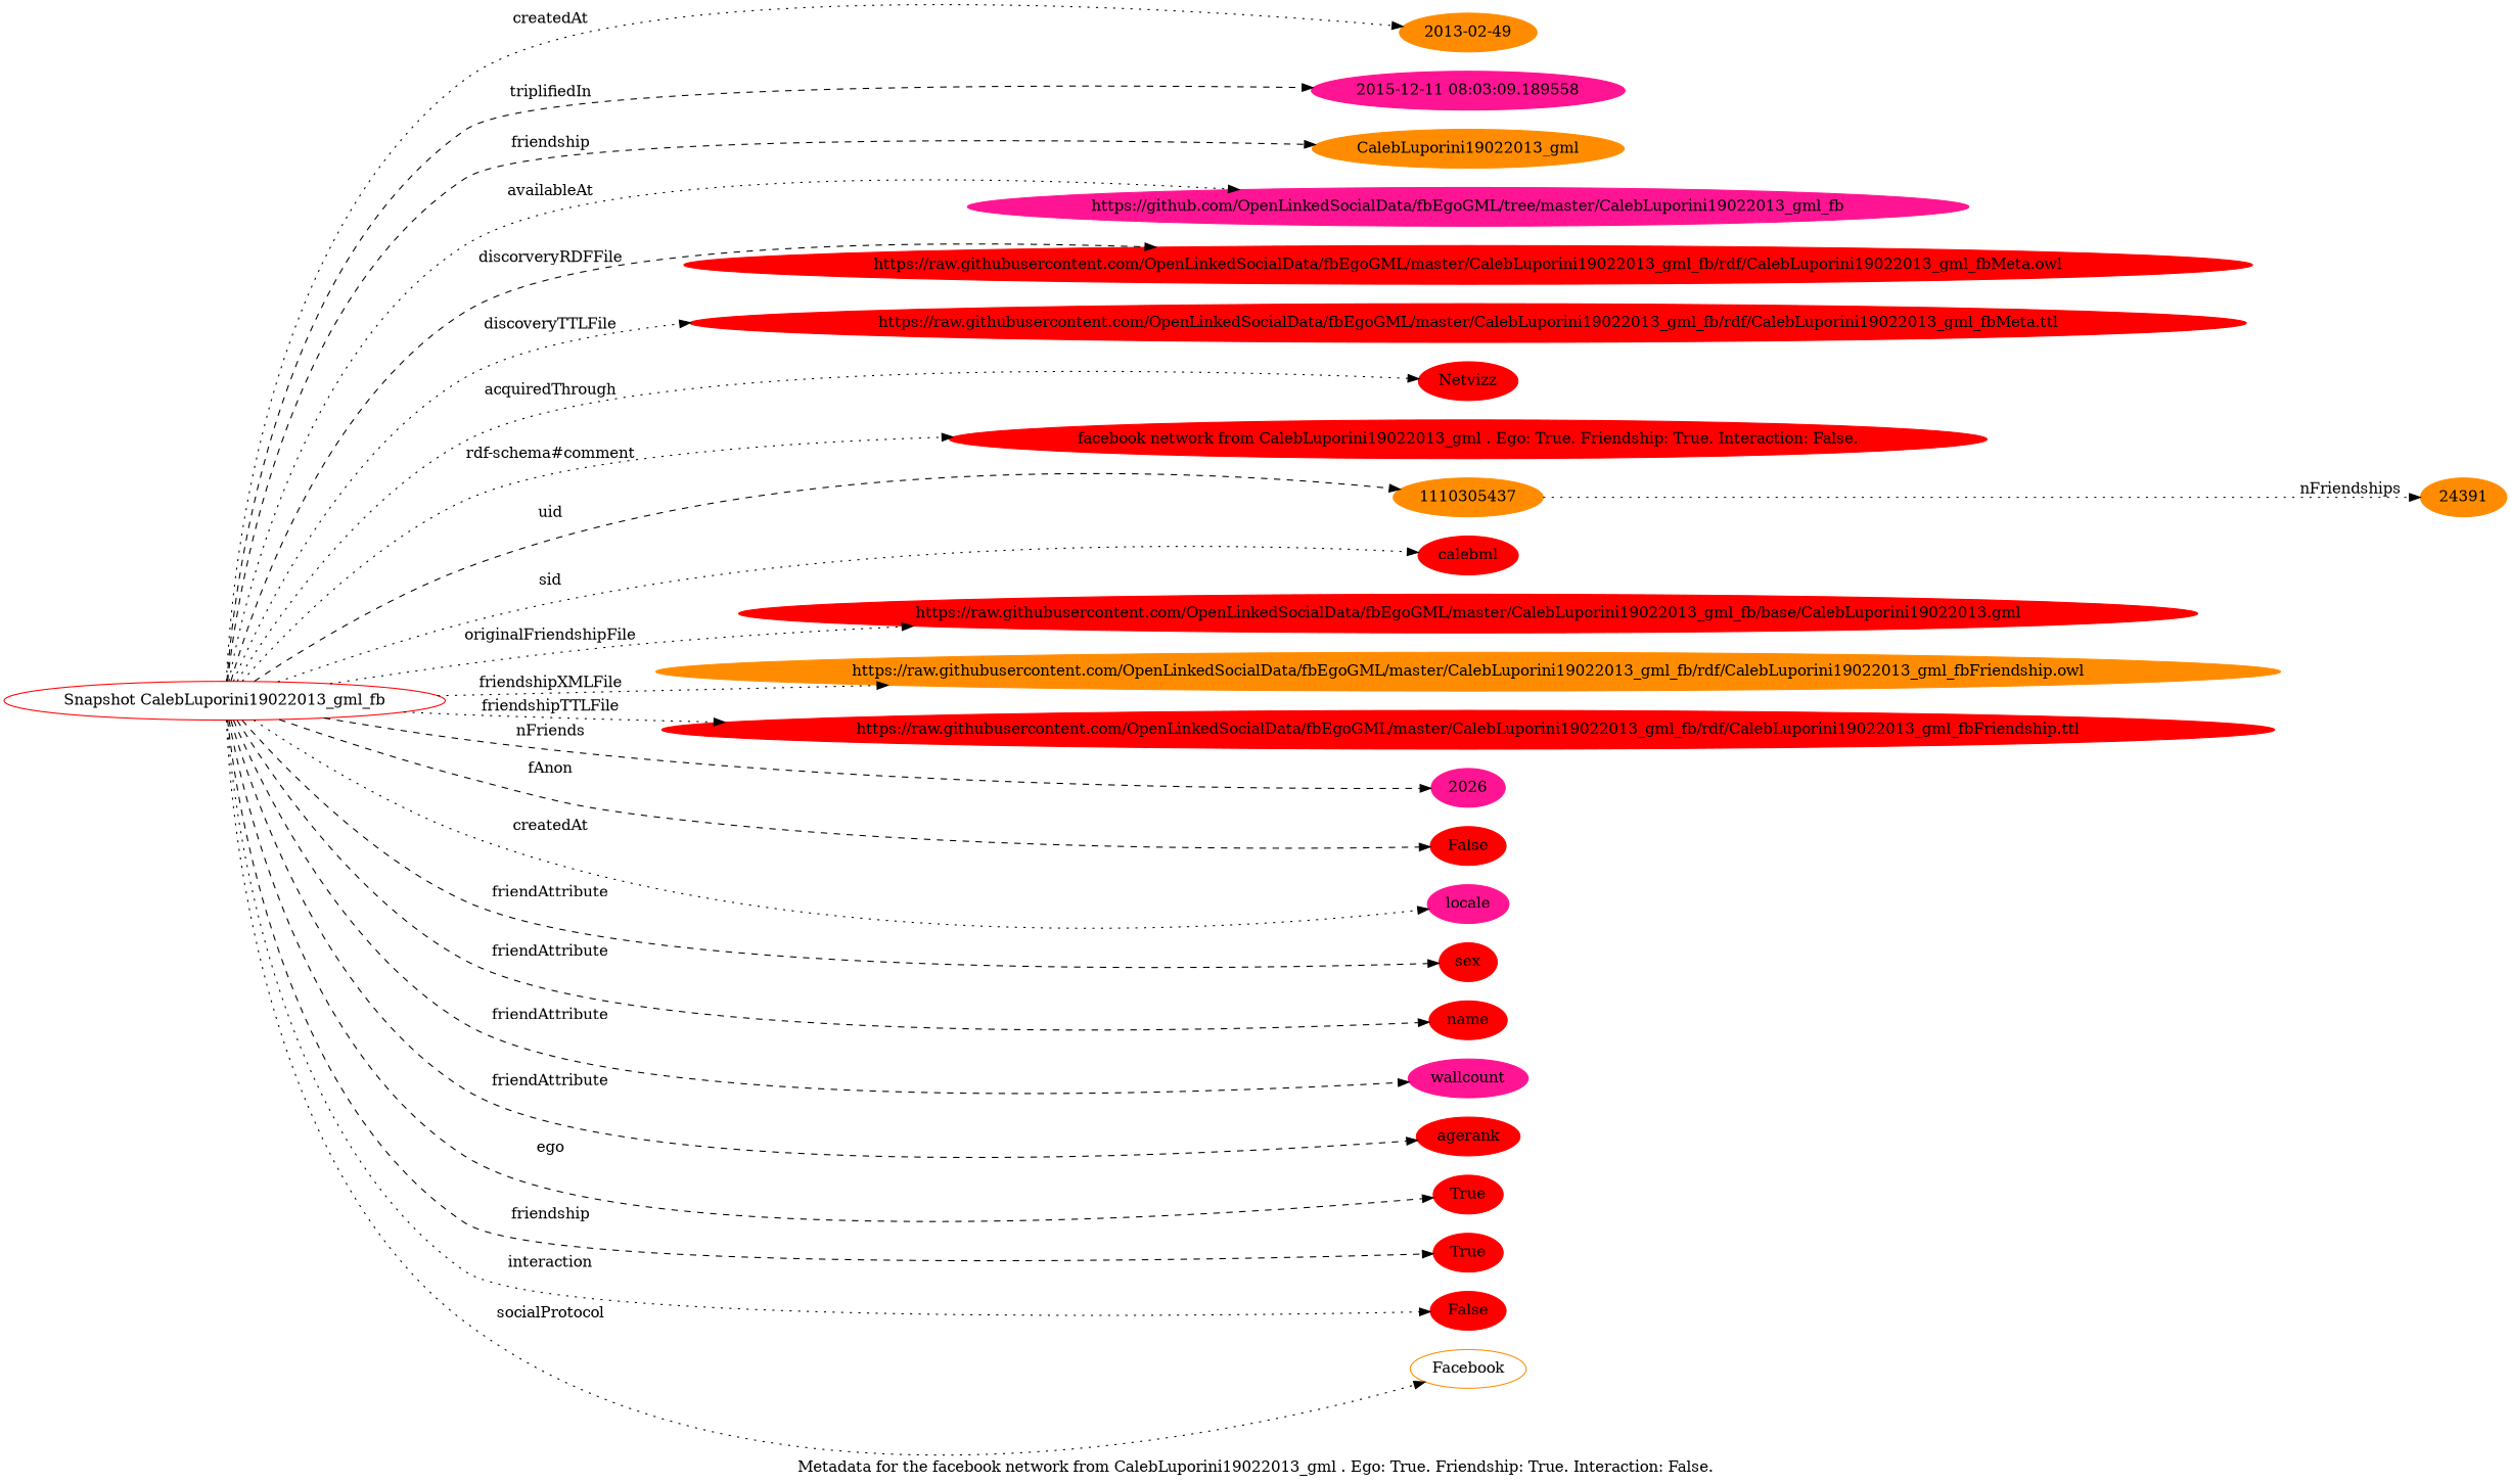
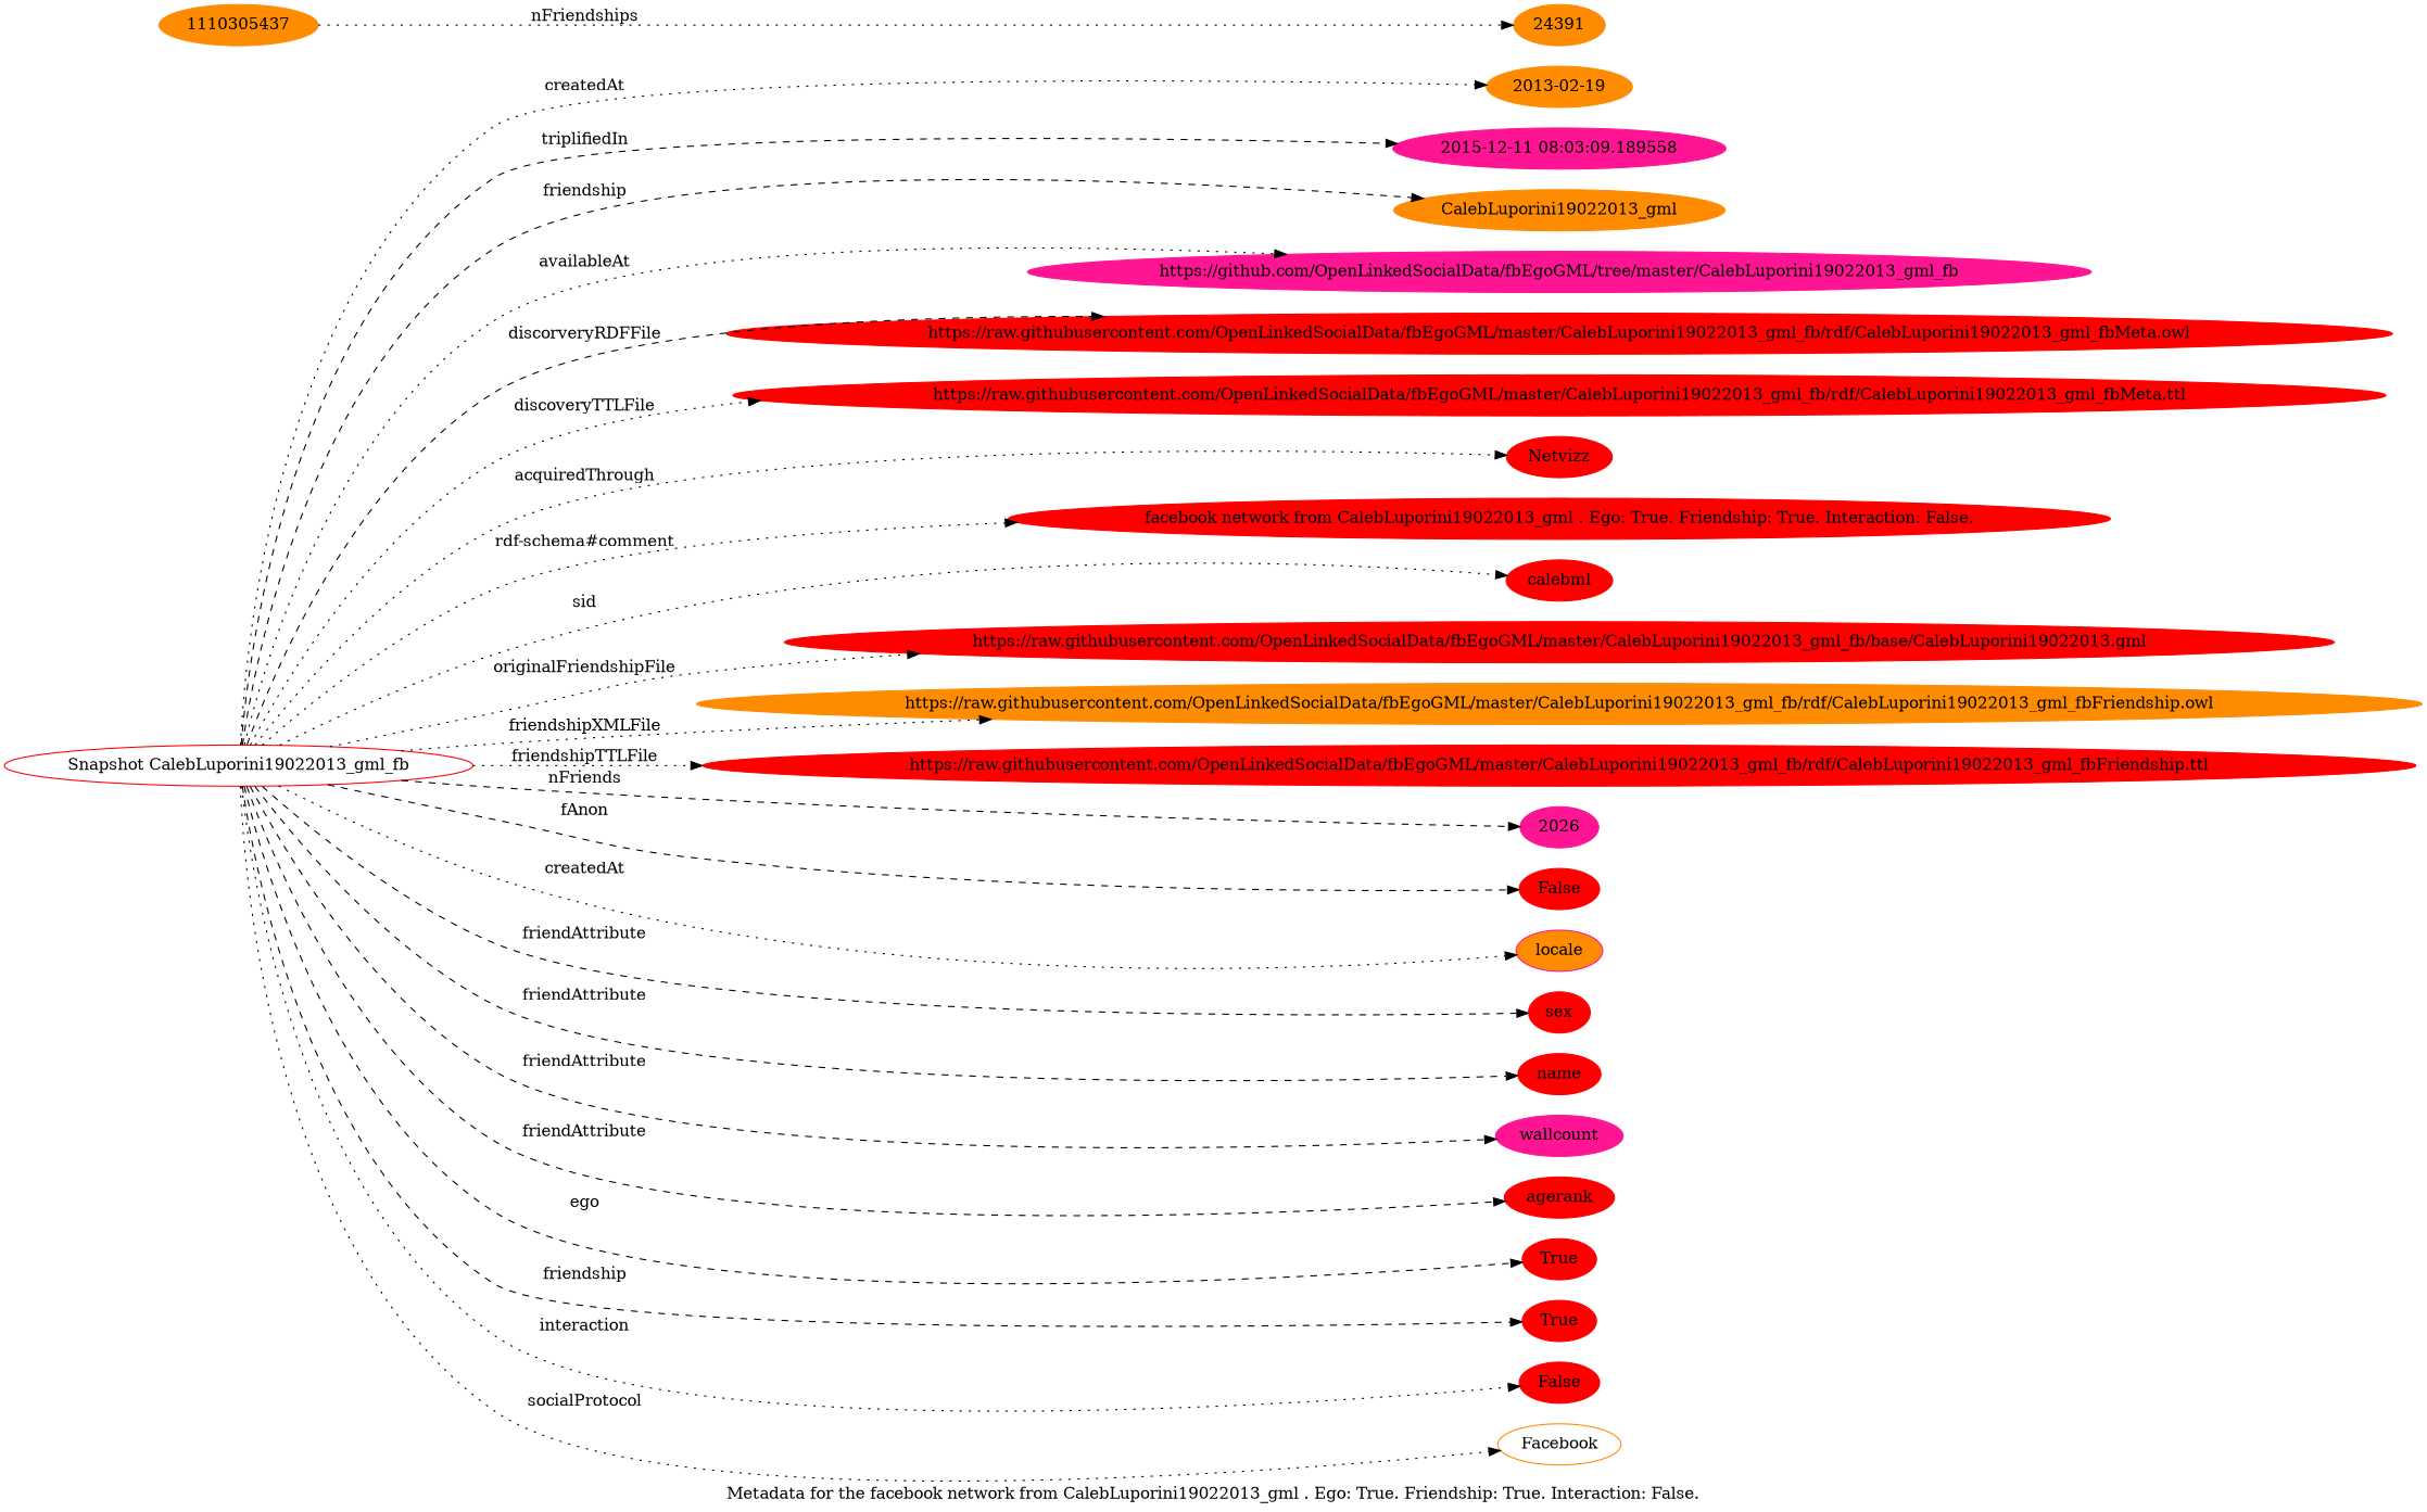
  digraph {
    label="Metadata for the facebook network from CalebLuporini19022013_gml . Ego: True. Friendship: True. Interaction: False."
    rankdir=LR
    node [color=red style=filled]
    edge [style=dotted]
-   n1 [color=darkorange label="2013-02-49"]
+   n1 [color=darkorange label="2013-02-19"]
    "Snapshot CalebLuporini19022013_gml_fb" [style=""]
    n3 [color=deeppink label="2015-12-11 08:03:09.189558"]
    n4 [color=darkorange label=CalebLuporini19022013_gml]
    n5 [color=deeppink label="https://github.com/OpenLinkedSocialData/fbEgoGML/tree/master/CalebLuporini19022013_gml_fb"]
    n6 [label="https://raw.githubusercontent.com/OpenLinkedSocialData/fbEgoGML/master/CalebLuporini19022013_gml_fb/rdf/CalebLuporini19022013_gml_fbMeta.owl"]
    n7 [label="https://raw.githubusercontent.com/OpenLinkedSocialData/fbEgoGML/master/CalebLuporini19022013_gml_fb/rdf/CalebLuporini19022013_gml_fbMeta.ttl"]
    n8 [label=Netvizz]
    n9 [label="facebook network from CalebLuporini19022013_gml . Ego: True. Friendship: True. Interaction: False."]
    n10 [color=darkorange label=1110305437]
    n11 [label=calebml]
    n12 [label="https://raw.githubusercontent.com/OpenLinkedSocialData/fbEgoGML/master/CalebLuporini19022013_gml_fb/base/CalebLuporini19022013.gml"]
    n13 [color=darkorange label="https://raw.githubusercontent.com/OpenLinkedSocialData/fbEgoGML/master/CalebLuporini19022013_gml_fb/rdf/CalebLuporini19022013_gml_fbFriendship.owl"]
    n14 [label="https://raw.githubusercontent.com/OpenLinkedSocialData/fbEgoGML/master/CalebLuporini19022013_gml_fb/rdf/CalebLuporini19022013_gml_fbFriendship.ttl"]
    n15 [color=deeppink label=2026]
    n16 [label=False]
-   n17 [color=deeppink label=locale]
+   n17 [color=deeppink label=locale fillcolor=darkorange]
    n18 [label=sex]
    n19 [label=name]
    n20 [color=deeppink label=wallcount]
    n21 [label=agerank]
    n22 [label=True]
    n23 [label=True]
    n24 [label=False]
    Facebook [color=darkorange style=""]
    n26 [color=darkorange label=24391]
    "Snapshot CalebLuporini19022013_gml_fb" -> n1 [label=createdAt]
    "Snapshot CalebLuporini19022013_gml_fb" -> n3 [label=triplifiedIn style=dashed]
    "Snapshot CalebLuporini19022013_gml_fb" -> n4 [label=friendship style=dashed]
    "Snapshot CalebLuporini19022013_gml_fb" -> n5 [label=availableAt]
    "Snapshot CalebLuporini19022013_gml_fb" -> n6 [label=discorveryRDFFile style=dashed]
    "Snapshot CalebLuporini19022013_gml_fb" -> n7 [label=discoveryTTLFile]
    "Snapshot CalebLuporini19022013_gml_fb" -> n8 [label=acquiredThrough]
    "Snapshot CalebLuporini19022013_gml_fb" -> n9 [label="rdf-schema#comment"]
-   "Snapshot CalebLuporini19022013_gml_fb" -> n10 [label=uid style=dashed]
    "Snapshot CalebLuporini19022013_gml_fb" -> n11 [label=sid]
    "Snapshot CalebLuporini19022013_gml_fb" -> n12 [label=originalFriendshipFile]
    "Snapshot CalebLuporini19022013_gml_fb" -> n13 [label=friendshipXMLFile]
    "Snapshot CalebLuporini19022013_gml_fb" -> n14 [label=friendshipTTLFile]
    "Snapshot CalebLuporini19022013_gml_fb" -> n15 [label=nFriends style=dashed]
    "Snapshot CalebLuporini19022013_gml_fb" -> n16 [label=fAnon style=dashed]
    "Snapshot CalebLuporini19022013_gml_fb" -> n17 [label=createdAt]
    "Snapshot CalebLuporini19022013_gml_fb" -> n18 [label=friendAttribute style=dashed]
    "Snapshot CalebLuporini19022013_gml_fb" -> n19 [label=friendAttribute style=dashed]
    "Snapshot CalebLuporini19022013_gml_fb" -> n20 [label=friendAttribute style=dashed]
    "Snapshot CalebLuporini19022013_gml_fb" -> n21 [label=friendAttribute style=dashed]
    "Snapshot CalebLuporini19022013_gml_fb" -> n22 [label=ego style=dashed]
    "Snapshot CalebLuporini19022013_gml_fb" -> n23 [label=friendship style=dashed]
    "Snapshot CalebLuporini19022013_gml_fb" -> n24 [label=interaction]
    "Snapshot CalebLuporini19022013_gml_fb" -> Facebook [label=socialProtocol]
    n10 -> n26 [label=nFriendships]
  }
